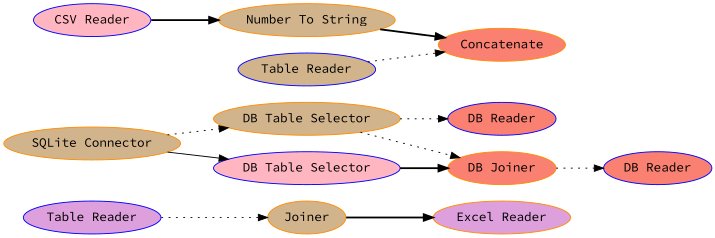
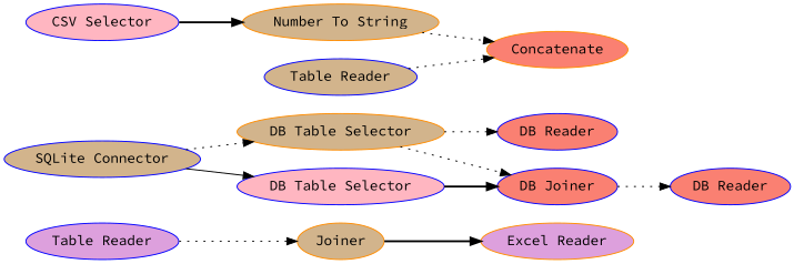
  digraph {
    fontname="Source Code Pro"
    rankdir=LR
    node [color=darkorange fillcolor=tan fontname="Source Code Pro" style=filled]
    edge [fontname="Source Code Pro" style=dotted]
    n1 [fillcolor=plum label="Excel Reader"]
    n2 [label=Joiner]
    n3 [label="DB Table Selector"]
    n4 [color=blue fillcolor=salmon label="DB Reader"]
-   n5 [fillcolor=salmon label="DB Joiner"]
+   n5 [color=blue fillcolor=salmon label="DB Joiner"]
    n6 [color=blue fillcolor=salmon label="DB Reader"]
-   n7 [color=blue fillcolor=lightpink label="CSV Reader"]
+   n7 [color=blue fillcolor=lightpink label="CSV Selector"]
    n8 [label="Number To String"]
    n9 [fillcolor=salmon label=Concatenate]
-   n10 [label="SQLite Connector"]
+   n10 [color=blue label="SQLite Connector"]
    n11 [color=blue fillcolor=lightpink label="DB Table Selector"]
    n12 [color=blue fillcolor=plum label="Table Reader"]
    n13 [color=blue label="Table Reader"]
    n2 -> n1 [style=bold]
    n3 -> n4
    n3 -> n5
    n5 -> n6
    n7 -> n8 [style=bold]
-   n8 -> n9 [style=bold]
+   n8 -> n9
    n10 -> n3
    n10 -> n11 [style=solid]
    n11 -> n5 [style=bold]
    n12 -> n2
    n13 -> n9
  }
